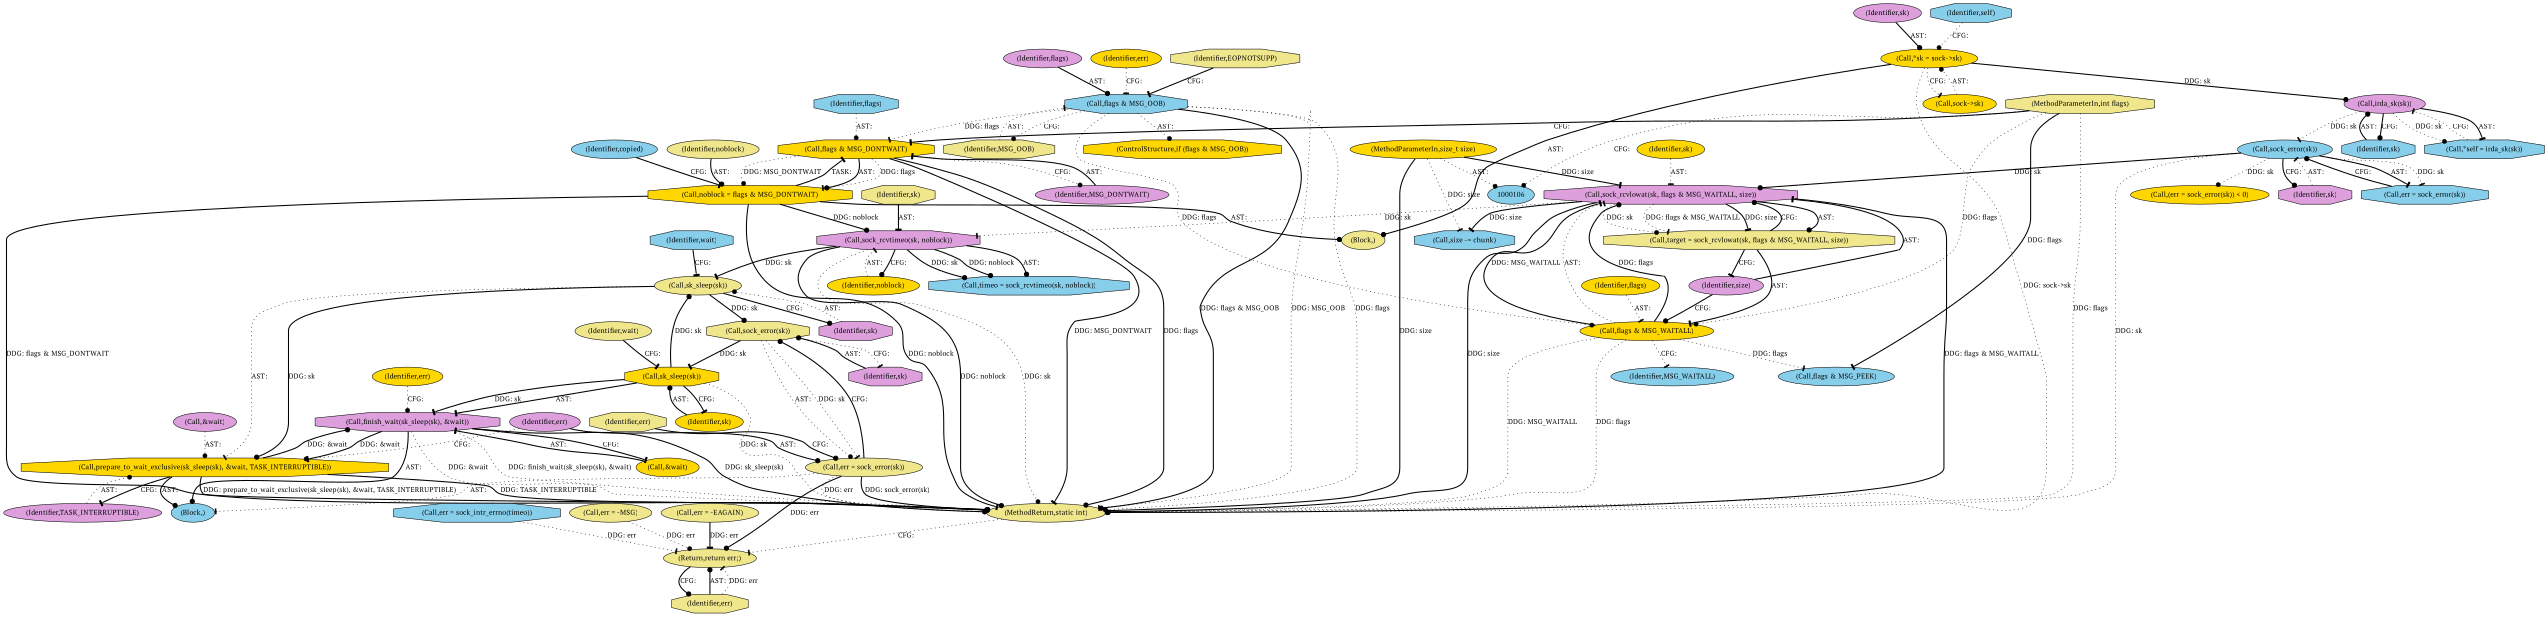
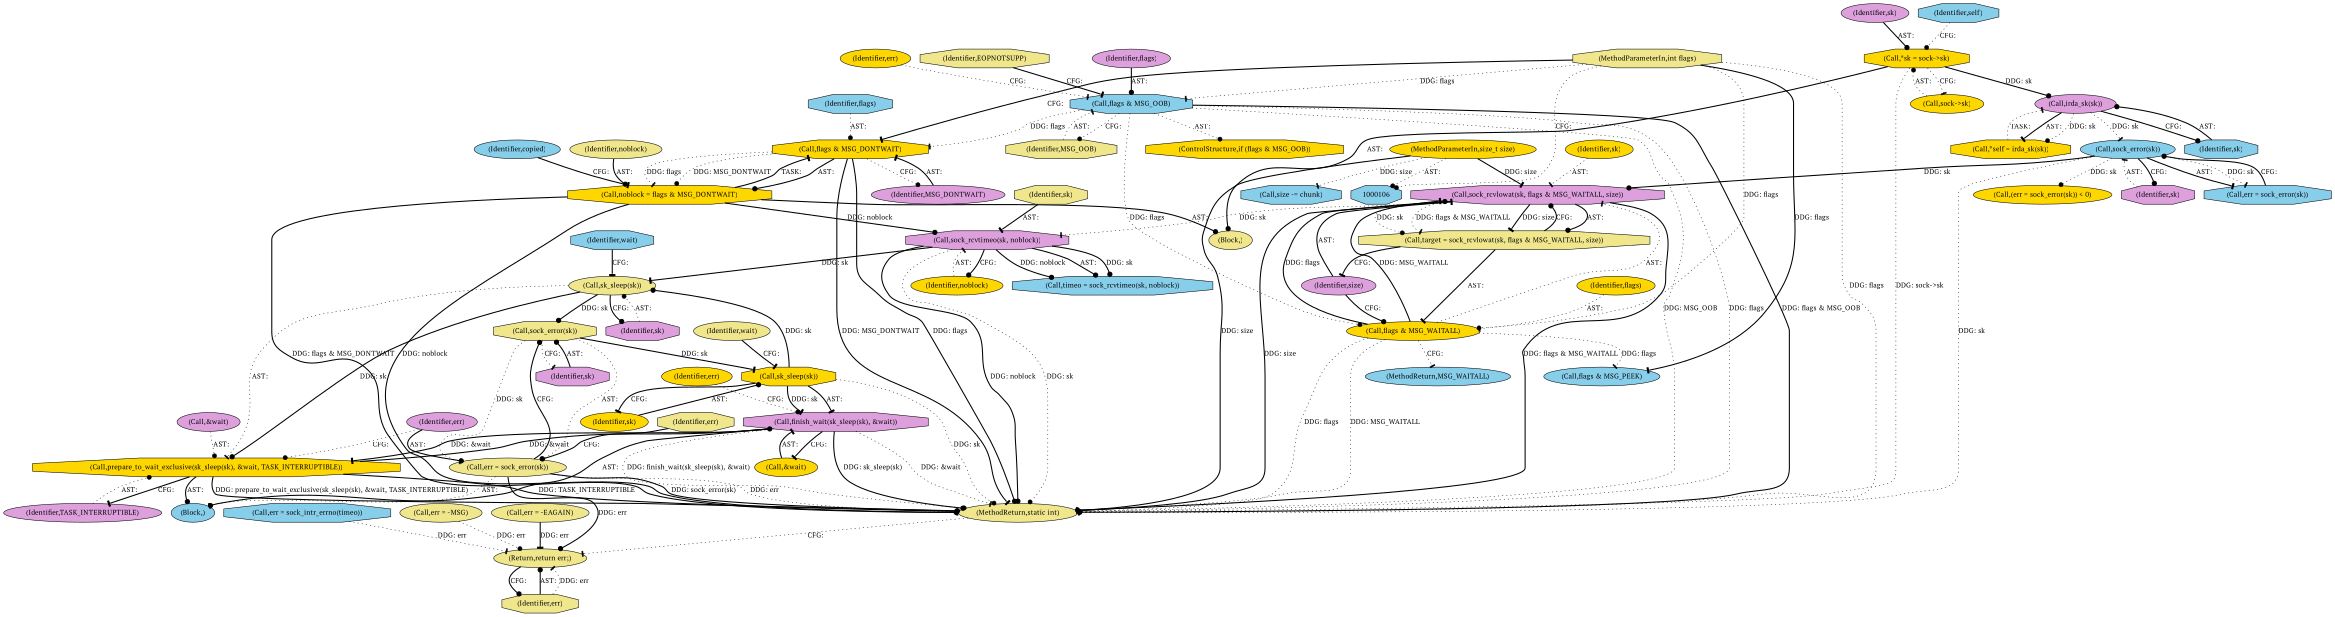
  digraph {
    fontname="PT Serif"
    node [fillcolor=gold fontname="PT Serif" shape=ellipse style=filled]
    edge [arrowhead=dot fontname="PT Serif" style=bold]
    n1 [fillcolor=khaki label="(Call,sk_sleep(sk))"]
    n2 [fillcolor=khaki label="(Call,sock_error(sk))" shape=octagon]
    n3 [label="(Call,prepare_to_wait_exclusive(sk_sleep(sk), &wait, TASK_INTERRUPTIBLE))" shape=octagon]
    n4 [fillcolor=plum label="(Identifier,sk)" shape=octagon]
    n5 [label="(Call,sk_sleep(sk))" shape=octagon]
    n6 [fillcolor=khaki label="(Call,err = sock_error(sk))"]
    n7 [fillcolor=plum label="(Identifier,sk)" shape=octagon]
    n8 [fillcolor=plum label="(Call,finish_wait(sk_sleep(sk), &wait))" shape=octagon]
    n9 [fillcolor=khaki label="(MethodReturn,static int)"]
    n10 [fillcolor=skyblue label="(Block,)"]
    n11 [fillcolor=plum label="(Identifier,TASK_INTERRUPTIBLE)"]
    n12 [label="(Identifier,sk)"]
    n13 [label="(Call,&wait)"]
    n14 [fillcolor=khaki label="(Return,return err;)"]
    n15 [fillcolor=plum label="(Call,sock_rcvtimeo(sk, noblock))" shape=octagon]
    n16 [label="(Identifier,noblock)"]
    n17 [fillcolor=skyblue label="(Call,timeo = sock_rcvtimeo(sk, noblock))" shape=octagon]
    n18 [fillcolor=plum label="(Call,sock_rcvlowat(sk, flags & MSG_WAITALL, size))" shape=octagon]
    n19 [fillcolor=khaki label="(Call,target = sock_rcvlowat(sk, flags & MSG_WAITALL, size))" shape=octagon]
    n20 [fillcolor=skyblue label="(Call,size -= chunk)" shape=octagon]
    n21 [fillcolor=plum label="(Identifier,size)"]
    n22 [label="(Call,flags & MSG_WAITALL)"]
    n23 [fillcolor=skyblue label="(Call,sock_error(sk))"]
    n24 [label="(Call,(err = sock_error(sk)) < 0)"]
    n25 [fillcolor=plum label="(Identifier,sk)" shape=octagon]
    n26 [fillcolor=skyblue label="(Call,err = sock_error(sk))" shape=octagon]
    n27 [fillcolor=plum label="(Call,irda_sk(sk))"]
    n28 [fillcolor=skyblue label="(Identifier,sk)" shape=octagon]
-   n29 [fillcolor=skyblue label="(Call,*self = irda_sk(sk))" shape=octagon]
-   n30 [label="(Call,*sk = sock->sk)"]
+   n29 [label="(Call,*self = irda_sk(sk))" shape=octagon]
+   n30 [label="(Call,*sk = sock->sk)" shape=octagon]
    n31 [fillcolor=khaki label="(Block,)"]
    n32 [label="(Call,sock->sk)"]
    n33 [fillcolor=skyblue label="(Call,flags & MSG_PEEK)"]
-   n34 [fillcolor=skyblue label="(Identifier,MSG_WAITALL)"]
+   n34 [fillcolor=skyblue label="(MethodReturn,MSG_WAITALL)"]
    n35 [fillcolor=skyblue label="(Call,flags & MSG_OOB)" shape=octagon]
    n36 [label="(ControlStructure,if (flags & MSG_OOB))" shape=octagon]
    n37 [fillcolor=khaki label="(Identifier,MSG_OOB)" shape=octagon]
    n38 [label="(Call,flags & MSG_DONTWAIT)" shape=octagon]
    n39 [label="(Call,noblock = flags & MSG_DONTWAIT)" shape=octagon]
    n40 [fillcolor=plum label="(Identifier,MSG_DONTWAIT)"]
    n41 [fillcolor=khaki label="(MethodParameterIn,int flags)" shape=octagon]
-   1000106 [fillcolor=skyblue]
+   1000106 [fillcolor=skyblue shape=octagon]
    n43 [label="(MethodParameterIn,size_t size)"]
    n44 [fillcolor=khaki label="(Identifier,err)" shape=octagon]
    n45 [fillcolor=plum label="(Identifier,sk)"]
    n46 [label="(Identifier,err)"]
    n47 [fillcolor=skyblue label="(Call,err = sock_intr_errno(timeo))" shape=octagon]
    n48 [fillcolor=khaki label="(Call,err = -MSG)"]
    n49 [label="(Identifier,sk)"]
    n50 [fillcolor=khaki label="(Identifier,err)" shape=octagon]
    n51 [fillcolor=skyblue label="(Identifier,wait)" shape=octagon]
    n52 [fillcolor=plum label="(Identifier,err)"]
    n53 [fillcolor=khaki label="(Identifier,EOPNOTSUPP)" shape=octagon]
    n54 [fillcolor=plum label="(Identifier,flags)"]
    n55 [fillcolor=khaki label="(Identifier,sk)" shape=octagon]
    n56 [fillcolor=khaki label="(Identifier,wait)"]
    n57 [fillcolor=skyblue label="(Identifier,flags)" shape=octagon]
    n58 [fillcolor=khaki label="(Identifier,noblock)"]
    n59 [label="(Identifier,flags)"]
    n60 [fillcolor=skyblue label="(Identifier,copied)"]
    n61 [fillcolor=khaki label="(Call,err = -EAGAIN)"]
    n62 [label="(Identifier,err)"]
    n63 [fillcolor=skyblue label="(Identifier,self)" shape=octagon]
    n64 [fillcolor=plum label="(Call,&wait)"]
    n1 -> n2 [label="DDG: sk"]
    n1 -> n3 [arrowhead=tee label="AST: " style=dotted]
    n1 -> n3 [label="DDG: sk"]
    n1 -> n4 [label="CFG: "]
    n2 -> n5 [arrowhead=tee label="DDG: sk"]
    n2 -> n6 [label="AST: " style=dotted]
    n2 -> n6 [arrowhead=tee label="DDG: sk" style=dotted]
    n2 -> n7 [arrowhead=tee label="CFG: " style=dotted]
    n3 -> n8 [label="DDG: &wait"]
    n3 -> n9 [label="DDG: prepare_to_wait_exclusive(sk_sleep(sk), &wait, TASK_INTERRUPTIBLE)"]
    n3 -> n9 [label="DDG: TASK_INTERRUPTIBLE"]
    n3 -> n10 [label="AST: "]
    n3 -> n11 [arrowhead=tee label="CFG: "]
    n4 -> n1 [label="AST: " style=dotted]
    n5 -> n1 [label="DDG: sk"]
    n5 -> n8 [arrowhead=tee label="AST: "]
    n5 -> n8 [arrowhead=tee label="DDG: sk"]
    n5 -> n9 [label="DDG: sk" style=dotted]
    n5 -> n12 [arrowhead=tee label="CFG: "]
    n6 -> n2 [label="CFG: "]
    n6 -> n9 [label="DDG: err" style=dotted]
    n6 -> n9 [label="DDG: sock_error(sk)"]
    n6 -> n10 [arrowhead=tee label="AST: " style=dotted]
    n6 -> n14 [label="DDG: err"]
    n7 -> n2 [label="AST: "]
    n8 -> n3 [arrowhead=tee label="DDG: &wait"]
    n8 -> n9 [label="DDG: finish_wait(sk_sleep(sk), &wait)" style=dotted]
    n8 -> n9 [label="DDG: sk_sleep(sk)"]
    n8 -> n9 [arrowhead=tee label="DDG: &wait" style=dotted]
    n8 -> n10 [label="AST: "]
    n8 -> n13 [arrowhead=tee label="CFG: "]
    n9 -> n14 [arrowhead=tee label="CFG: " style=dotted]
    n11 -> n3 [label="AST: " style=dotted]
    n12 -> n5 [label="AST: "]
    n13 -> n8 [arrowhead=tee label="AST: "]
    n14 -> n44 [label="CFG: "]
    n15 -> n1 [arrowhead=tee label="DDG: sk"]
    n15 -> n9 [label="DDG: noblock"]
    n15 -> n9 [label="DDG: sk" style=dotted]
    n15 -> n16 [label="CFG: "]
    n15 -> n17 [label="AST: "]
    n15 -> n17 [label="DDG: sk"]
    n15 -> n17 [label="DDG: noblock"]
    n16 -> n15 [arrowhead=tee label="AST: " style=dotted]
    n18 -> n9 [arrowhead=tee label="DDG: size"]
    n18 -> n9 [label="DDG: flags & MSG_WAITALL"]
    n18 -> n15 [arrowhead=tee label="DDG: sk" style=dotted]
    n18 -> n19 [label="AST: "]
    n18 -> n19 [label="DDG: sk" style=dotted]
    n18 -> n19 [arrowhead=tee label="DDG: flags & MSG_WAITALL" style=dotted]
    n18 -> n19 [arrowhead=tee label="DDG: size"]
-   n18 -> n20 [arrowhead=tee label="DDG: size"]
    n19 -> n18 [label="CFG: "]
    n19 -> n21 [arrowhead=tee label="CFG: "]
    n19 -> n22 [arrowhead=tee label="AST: "]
    n21 -> n18 [arrowhead=tee label="AST: "]
    n21 -> n22 [label="CFG: "]
    n22 -> n9 [label="DDG: flags" style=dotted]
    n22 -> n9 [arrowhead=tee label="DDG: MSG_WAITALL" style=dotted]
    n22 -> n18 [arrowhead=tee label="AST: " style=dotted]
    n22 -> n18 [label="DDG: flags"]
    n22 -> n18 [arrowhead=tee label="DDG: MSG_WAITALL"]
    n22 -> n33 [arrowhead=tee label="DDG: flags" style=dotted]
    n22 -> n34 [arrowhead=tee label="CFG: " style=dotted]
    n23 -> n9 [arrowhead=tee label="DDG: sk" style=dotted]
    n23 -> n18 [label="DDG: sk"]
    n23 -> n24 [label="DDG: sk" style=dotted]
    n23 -> n25 [label="CFG: "]
    n23 -> n26 [arrowhead=tee label="AST: "]
    n23 -> n26 [arrowhead=tee label="DDG: sk" style=dotted]
    n25 -> n23 [arrowhead=tee label="AST: " style=dotted]
    n26 -> n23 [label="CFG: "]
    n27 -> n23 [arrowhead=tee label="DDG: sk" style=dotted]
    n27 -> n28 [label="CFG: "]
    n27 -> n29 [arrowhead=tee label="AST: "]
    n27 -> n29 [label="DDG: sk" style=dotted]
    n28 -> n27 [label="AST: "]
-   n29 -> n27 [arrowhead=tee label="CFG: " style=dotted]
+   n29 -> n27 [arrowhead=tee label="TASK: " style=dotted]
    n30 -> n9 [arrowhead=tee label="DDG: sock->sk" style=dotted]
    n30 -> n27 [label="DDG: sk"]
    n30 -> n31 [label="AST: "]
    n30 -> n32 [arrowhead=tee label="CFG: " style=dotted]
    n32 -> n30 [label="AST: " style=dotted]
    n35 -> n9 [label="DDG: flags & MSG_OOB"]
    n35 -> n9 [arrowhead=tee label="DDG: MSG_OOB" style=dotted]
    n35 -> n9 [label="DDG: flags" style=dotted]
    n35 -> n22 [label="DDG: flags" style=dotted]
    n35 -> n36 [label="AST: " style=dotted]
    n35 -> n37 [label="CFG: " style=dotted]
    n35 -> n38 [arrowhead=tee label="DDG: flags" style=dotted]
    n37 -> n35 [arrowhead=tee label="AST: " style=dotted]
    n38 -> n9 [arrowhead=tee label="DDG: MSG_DONTWAIT"]
    n38 -> n9 [label="DDG: flags"]
    n38 -> n39 [label="AST: "]
    n38 -> n39 [arrowhead=tee label="DDG: flags" style=dotted]
    n38 -> n39 [label="DDG: MSG_DONTWAIT" style=dotted]
    n38 -> n40 [label="CFG: " style=dotted]
    n39 -> n9 [arrowhead=tee label="DDG: noblock"]
    n39 -> n9 [label="DDG: flags & MSG_DONTWAIT"]
    n39 -> n15 [label="DDG: noblock"]
    n39 -> n31 [label="AST: "]
    n39 -> n38 [arrowhead=tee label="TASK: "]
    n40 -> n38 [arrowhead=tee label="AST: "]
    n41 -> n9 [arrowhead=tee label="DDG: flags" style=dotted]
    n41 -> n22 [label="DDG: flags" style=dotted]
    n41 -> n33 [arrowhead=tee label="DDG: flags"]
+   n41 -> n35 [arrowhead=tee label="DDG: flags" style=dotted]
    n41 -> n38 [arrowhead=tee label="CFG: "]
    n41 -> 1000106 [label="CFG: " style=dotted]
    n43 -> n9 [arrowhead=tee label="DDG: size"]
    n43 -> n18 [arrowhead=tee label="DDG: size"]
    n43 -> n20 [arrowhead=tee label="DDG: size" style=dotted]
    n43 -> 1000106 [label="AST: " style=dotted]
    n44 -> n14 [label="AST: "]
    n44 -> n14 [arrowhead=tee label="DDG: err" style=dotted]
    n45 -> n30 [label="AST: "]
    n46 -> n8 [label="CFG: " style=dotted]
    n47 -> n14 [arrowhead=tee label="DDG: err" style=dotted]
    n48 -> n14 [label="DDG: err" style=dotted]
    n49 -> n18 [arrowhead=tee label="AST: " style=dotted]
    n50 -> n6 [label="CFG: "]
    n51 -> n1 [arrowhead=tee label="CFG: "]
    n52 -> n3 [label="CFG: " style=dotted]
    n52 -> n6 [label="AST: "]
    n53 -> n35 [arrowhead=tee label="CFG: "]
    n54 -> n35 [label="AST: "]
    n55 -> n15 [arrowhead=tee label="AST: "]
    n56 -> n5 [arrowhead=tee label="CFG: "]
    n57 -> n38 [label="AST: " style=dotted]
    n58 -> n39 [label="AST: "]
    n59 -> n22 [arrowhead=tee label="AST: " style=dotted]
    n60 -> n39 [arrowhead=tee label="CFG: "]
    n61 -> n14 [arrowhead=tee label="DDG: err"]
    n62 -> n35 [arrowhead=tee label="CFG: " style=dotted]
    n63 -> n30 [label="CFG: " style=dotted]
    n64 -> n3 [label="AST: " style=dotted]
  }
